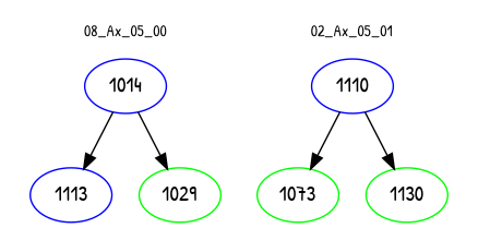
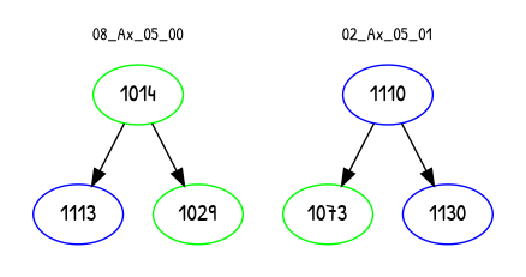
  digraph {
    fontname="Patrick Hand"
    node [color=green fontname="Patrick Hand"]
    edge [color=black fontname="Patrick Hand"]
-   n1 [color=blue label=1014]
+   n1 [label=1014]
    n2 [color=blue label=1113]
    n3 [label=1029]
    n4 [color=blue label=1110]
    n5 [label=1073]
-   n6 [label=1130]
+   n6 [color=blue label=1130]
    subgraph cluster_1 {
      color=white
      fontsize=10
      label="08_Ax_05_00"
      n1
      n2
      n3
    }
    subgraph cluster_2 {
      color=white
      fontsize=10
      label="02_Ax_05_01"
      n4
      n5
      n6
    }
    n1 -> n2
    n1 -> n3
    n4 -> n5
    n4 -> n6
  }
